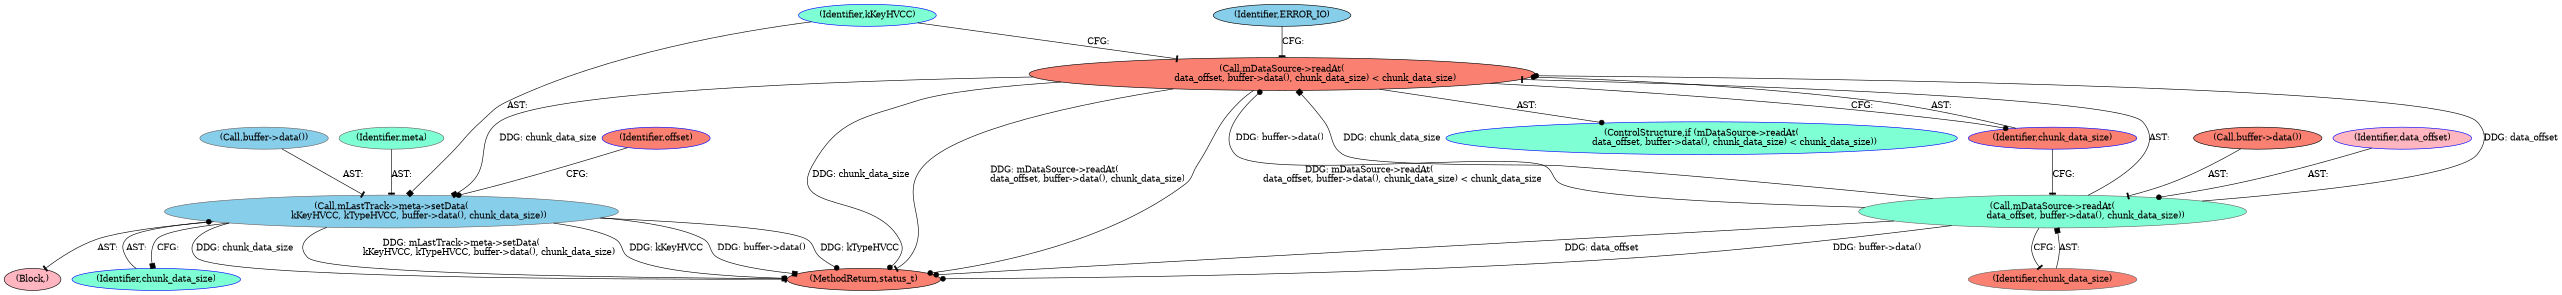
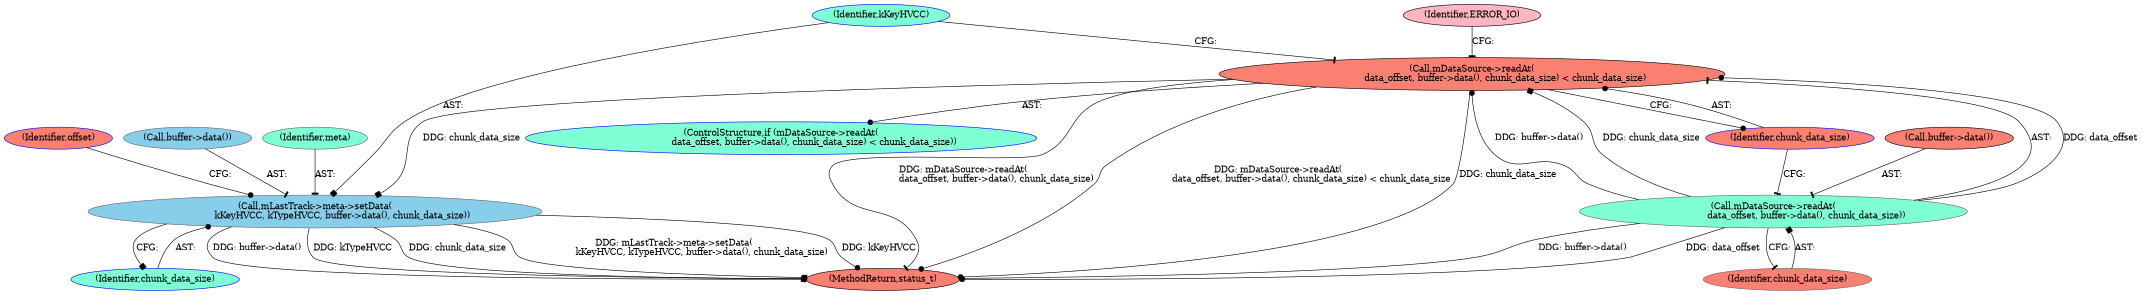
  digraph {
    node [color=blue fillcolor=salmon style=filled]
    edge [arrowhead=dot]
    n1 [color=black label="(Call,mDataSource->readAt(\n                        data_offset, buffer->data(), chunk_data_size) < chunk_data_size)"]
    n2 [color=gray40 fillcolor=skyblue label="(Call,mLastTrack->meta->setData(\n                    kKeyHVCC, kTypeHVCC, buffer->data(), chunk_data_size))"]
    n3 [fillcolor=aquamarine label="(ControlStructure,if (mDataSource->readAt(\n                        data_offset, buffer->data(), chunk_data_size) < chunk_data_size))"]
    n4 [color=black label="(MethodReturn,status_t)"]
    n5 [label="(Identifier,chunk_data_size)"]
-   n6 [color=black fillcolor=lightpink label="(Block,)"]
    n7 [fillcolor=aquamarine label="(Identifier,chunk_data_size)"]
    n8 [color=gray40 fillcolor=aquamarine label="(Call,mDataSource->readAt(\n                        data_offset, buffer->data(), chunk_data_size))"]
    n9 [color=gray40 label="(Identifier,chunk_data_size)"]
    n10 [color=black label="(Call,buffer->data())"]
    n11 [label="(Identifier,offset)"]
-   n12 [color=black fillcolor=skyblue label="(Identifier,ERROR_IO)"]
+   n12 [color=black fillcolor=lightpink label="(Identifier,ERROR_IO)"]
    n13 [color=gray40 fillcolor=skyblue label="(Call,buffer->data())"]
    n14 [color=gray40 fillcolor=aquamarine label="(Identifier,meta)"]
    n15 [fillcolor=aquamarine label="(Identifier,kKeyHVCC)"]
-   n16 [fillcolor=lightpink label="(Identifier,data_offset)"]
    n1 -> n2 [arrowhead=box label="DDG: chunk_data_size"]
    n1 -> n3 [label="AST: "]
    n1 -> n4 [label="DDG: chunk_data_size"]
    n1 -> n4 [arrowhead=tee label="DDG: mDataSource->readAt(\n                        data_offset, buffer->data(), chunk_data_size)"]
    n1 -> n4 [label="DDG: mDataSource->readAt(\n                        data_offset, buffer->data(), chunk_data_size) < chunk_data_size"]
    n1 -> n5 [label="CFG: "]
    n2 -> n4 [arrowhead=tee label="DDG: chunk_data_size"]
    n2 -> n4 [arrowhead=box label="DDG: mLastTrack->meta->setData(\n                    kKeyHVCC, kTypeHVCC, buffer->data(), chunk_data_size)"]
    n2 -> n4 [label="DDG: kKeyHVCC"]
    n2 -> n4 [arrowhead=box label="DDG: buffer->data()"]
    n2 -> n4 [label="DDG: kTypeHVCC"]
-   n2 -> n6 [arrowhead=tee label="AST: "]
    n2 -> n7 [arrowhead=box label="CFG: "]
    n5 -> n1 [label="AST: "]
    n5 -> n8 [arrowhead=tee label="CFG: "]
    n7 -> n2 [label="AST: "]
    n8 -> n1 [arrowhead=tee label="AST: "]
    n8 -> n1 [label="DDG: data_offset"]
    n8 -> n1 [label="DDG: buffer->data()"]
    n8 -> n1 [arrowhead=box label="DDG: chunk_data_size"]
    n8 -> n4 [label="DDG: data_offset"]
    n8 -> n4 [label="DDG: buffer->data()"]
    n8 -> n9 [arrowhead=tee label="CFG: "]
    n9 -> n8 [arrowhead=box label="AST: "]
    n10 -> n8 [arrowhead=tee label="AST: "]
    n11 -> n2 [label="CFG: "]
    n12 -> n1 [arrowhead=tee label="CFG: "]
    n13 -> n2 [arrowhead=tee label="AST: "]
    n14 -> n2 [arrowhead=tee label="AST: "]
    n15 -> n1 [arrowhead=tee label="CFG: "]
    n15 -> n2 [arrowhead=box label="AST: "]
-   n16 -> n8 [label="AST: "]
  }
